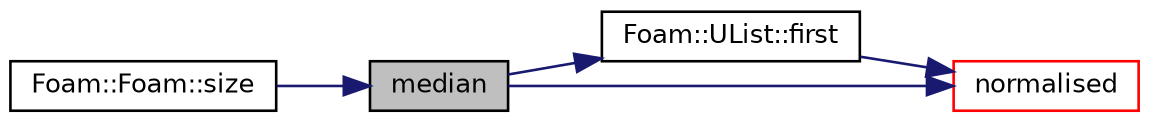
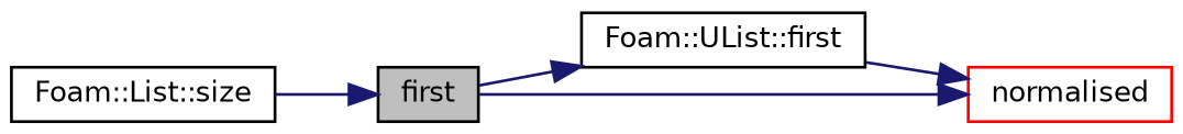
  digraph {
    rankdir=LR
    node [color=black fontname=Helvetica fontsize=10 shape=record]
    edge [color=midnightblue fontname=Helvetica fontsize=10 labelfontname=Helvetica labelfontsize=10 style=solid]
-   n1 [fillcolor=grey75 fontcolor=black height=0.2 label=median style=filled width=0.4]
+   n1 [fillcolor=grey75 fontcolor=black height=0.2 label=first style=filled width=0.4]
    n2 [height=0.2 label="Foam::UList::first" width=0.4]
    n3 [color=red height=0.2 label=normalised width=0.4]
-   n4 [height=0.2 label="Foam::Foam::size" width=0.4]
+   n4 [height=0.2 label="Foam::List::size" width=0.4]
    n1 -> n2
    n1 -> n3
    n2 -> n3
    n4 -> n1
  }
